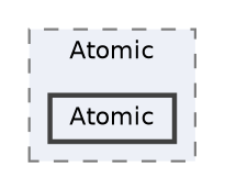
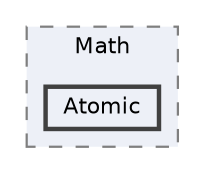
  digraph {
    compound=true
    n1 [color=grey25 fillcolor="#edf0f7" fontname=Helvetica fontsize=10 height=0.2 label=Atomic shape=box style="filled,bold" width=0.4]
    subgraph cluster_1 {
      bgcolor="#edf0f7"
      fontname=Helvetica
      fontsize=10
-     label=Atomic
+     label=Math
      pencolor=grey50
      style="filled,dashed"
      n1
    }
  }
